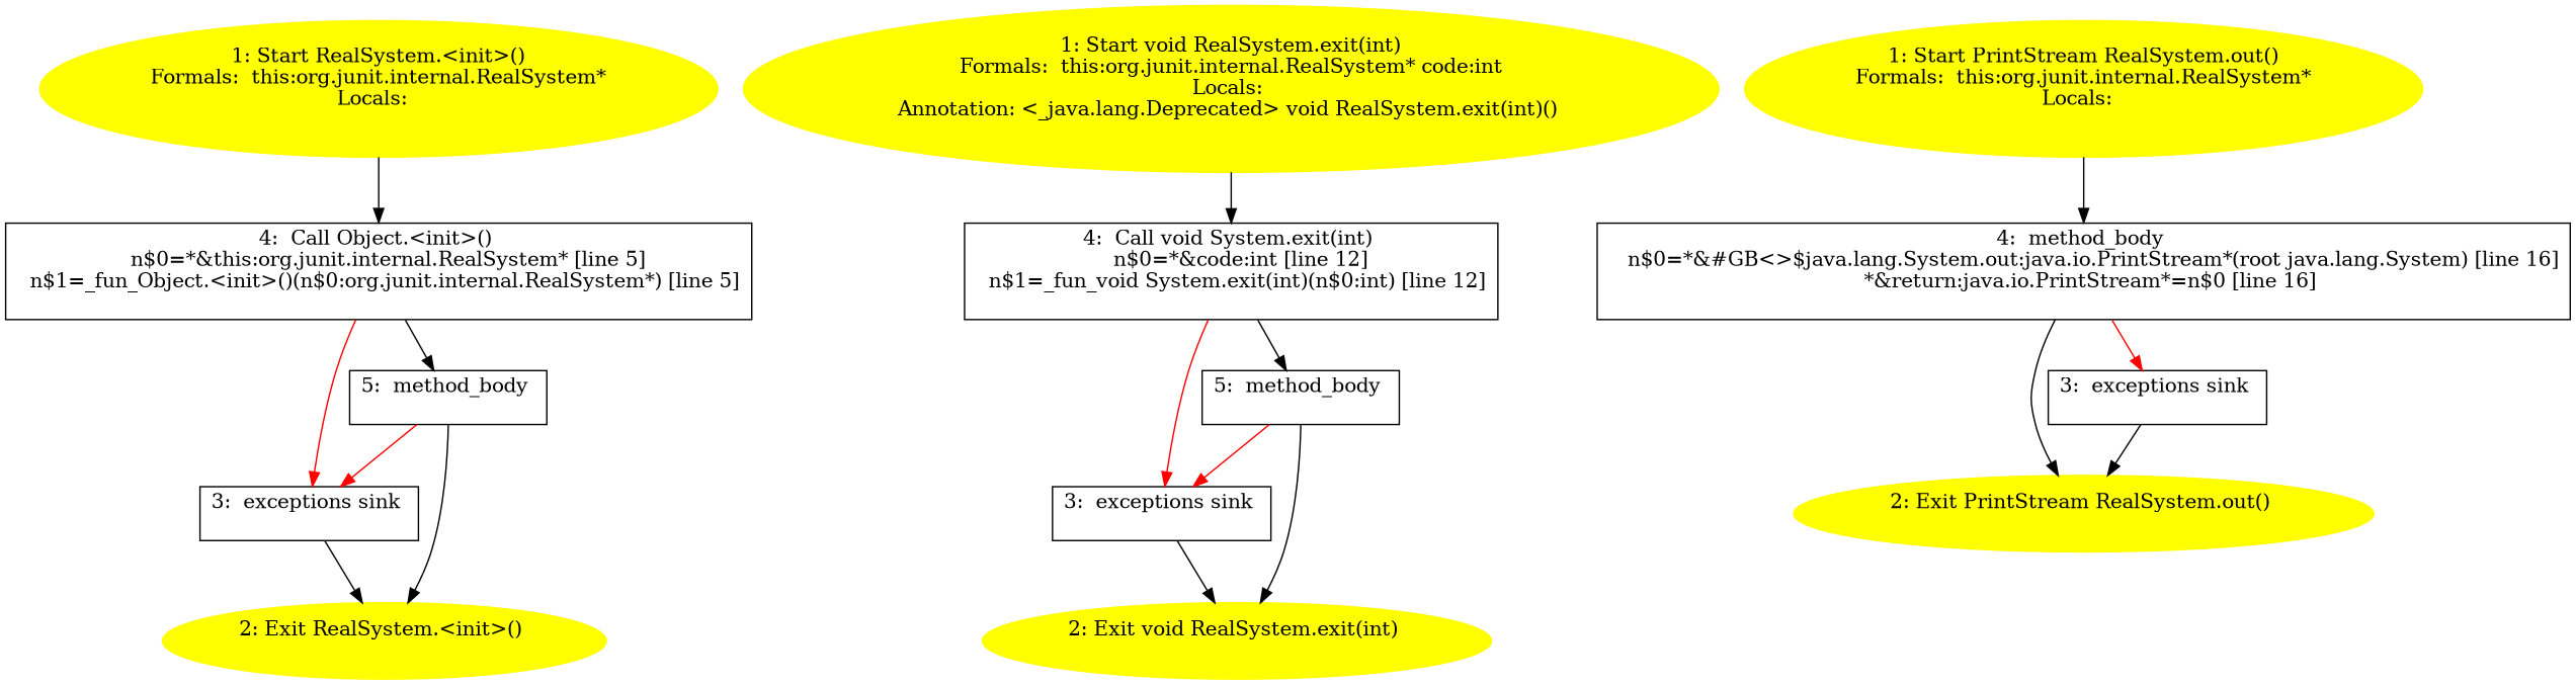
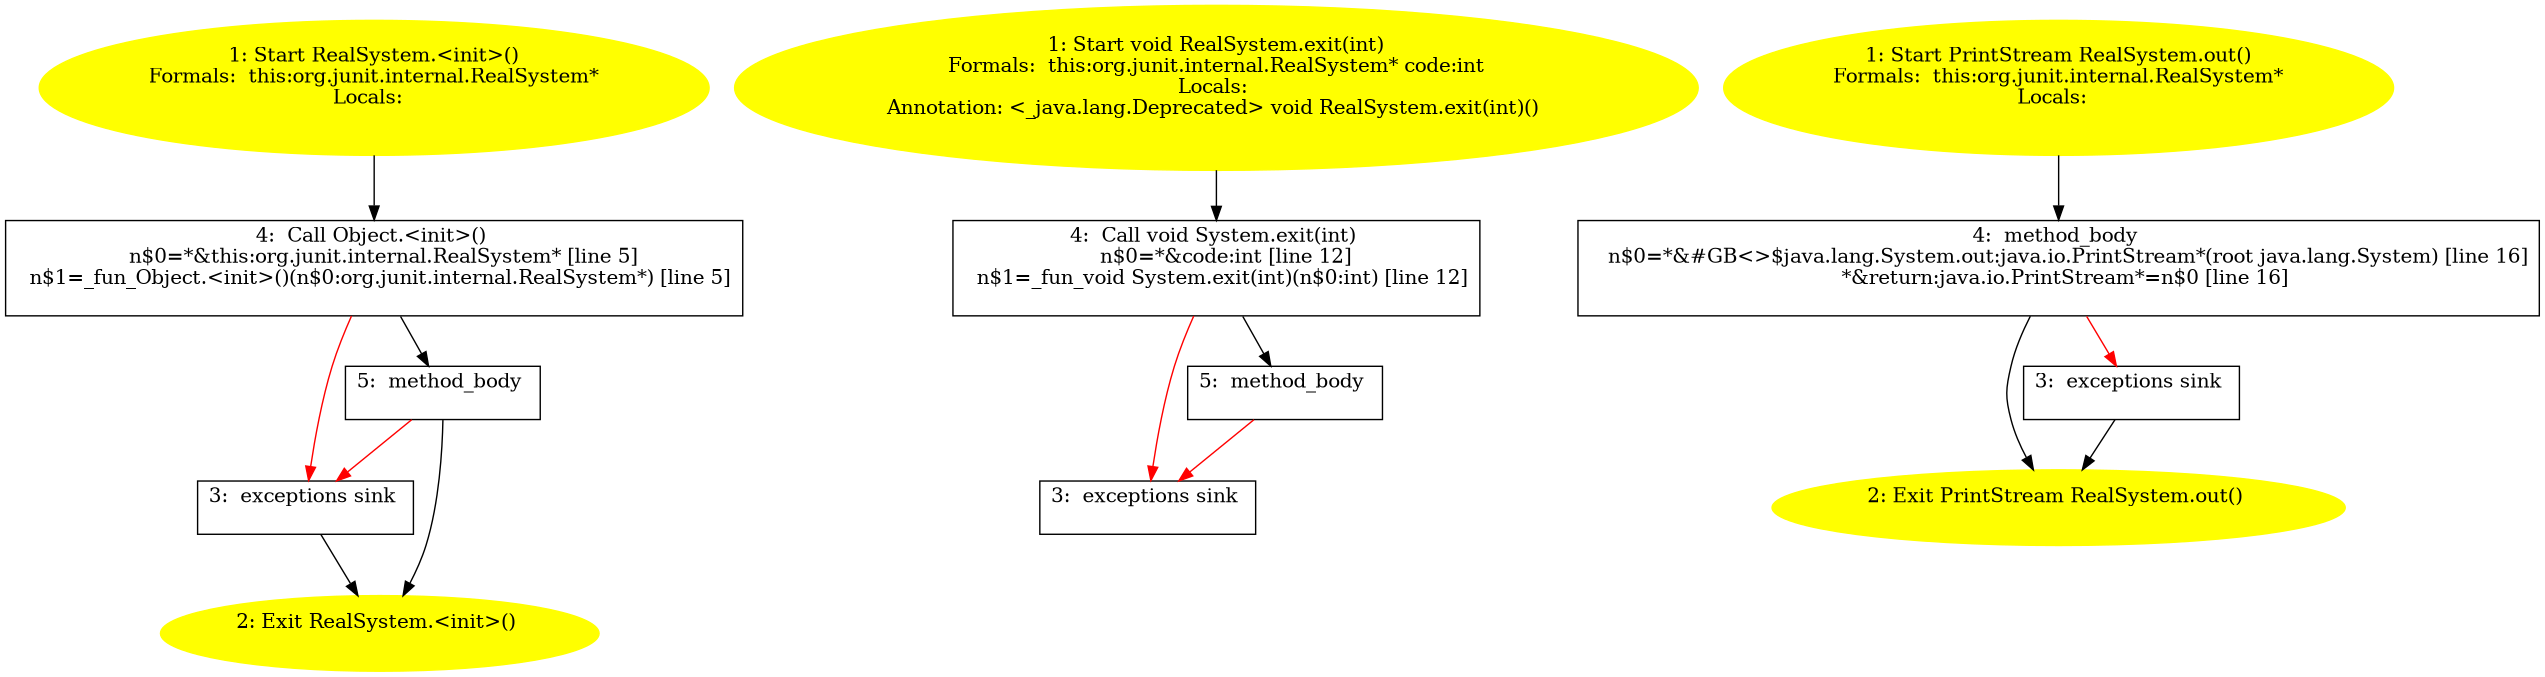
  digraph {
    node [shape=box]
    n1 [color=yellow label="1: Start RealSystem.<init>()\nFormals:  this:org.junit.internal.RealSystem*\nLocals:  \n  " style=filled shape=""]
    n2 [label="4:  Call Object.<init>() \n   n$0=*&this:org.junit.internal.RealSystem* [line 5]\n  n$1=_fun_Object.<init>()(n$0:org.junit.internal.RealSystem*) [line 5]\n "]
    n3 [label="3:  exceptions sink \n  "]
    n4 [label="5:  method_body \n  "]
    n5 [color=yellow label="2: Exit RealSystem.<init>() \n  " style=filled shape=""]
    n6 [color=yellow label="1: Start void RealSystem.exit(int)\nFormals:  this:org.junit.internal.RealSystem* code:int\nLocals: \nAnnotation: <_java.lang.Deprecated> void RealSystem.exit(int)() \n  " style=filled shape=""]
    n7 [label="4:  Call void System.exit(int) \n   n$0=*&code:int [line 12]\n  n$1=_fun_void System.exit(int)(n$0:int) [line 12]\n "]
    n8 [label="3:  exceptions sink \n  "]
    n9 [label="5:  method_body \n  "]
-   n10 [color=yellow label="2: Exit void RealSystem.exit(int) \n  " style=filled shape=""]
    n11 [color=yellow label="1: Start PrintStream RealSystem.out()\nFormals:  this:org.junit.internal.RealSystem*\nLocals:  \n  " style=filled shape=""]
    n12 [label="4:  method_body \n   n$0=*&#GB<>$java.lang.System.out:java.io.PrintStream*(root java.lang.System) [line 16]\n  *&return:java.io.PrintStream*=n$0 [line 16]\n "]
    n13 [color=yellow label="2: Exit PrintStream RealSystem.out() \n  " style=filled shape=""]
    n14 [label="3:  exceptions sink \n  "]
    n1 -> n2
    n2 -> n3 [color=red]
    n2 -> n4
    n3 -> n5
    n4 -> n3 [color=red]
    n4 -> n5
    n6 -> n7
    n7 -> n8 [color=red]
    n7 -> n9
-   n8 -> n10
    n9 -> n8 [color=red]
-   n9 -> n10
    n11 -> n12
    n12 -> n13
    n12 -> n14 [color=red]
    n14 -> n13
  }
